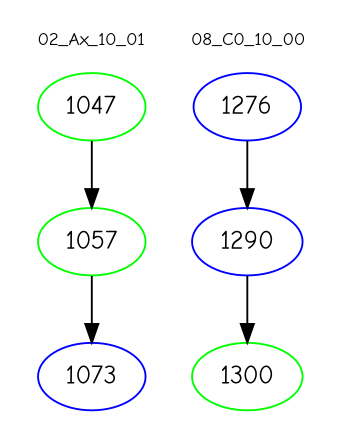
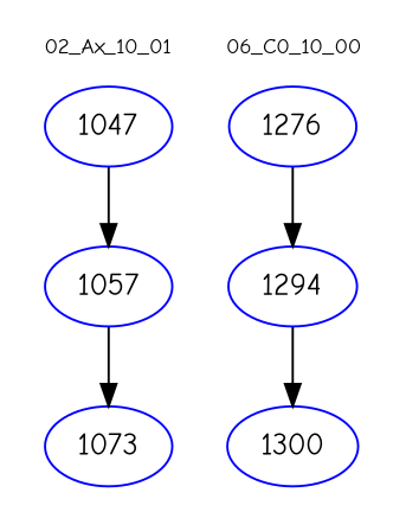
  digraph {
    fontname="Comic Neue"
    node [color=blue fontname="Comic Neue"]
    edge [color=black fontname="Comic Neue"]
-   n1 [color=green label=1047]
-   n2 [color=green label=1057]
+   n1 [label=1047]
+   n2 [label=1057]
    n3 [label=1073]
    n4 [label=1276]
-   n5 [label=1290]
-   n6 [color=green label=1300]
+   n5 [label=1294]
+   n6 [label=1300]
    subgraph cluster_1 {
      color=white
      fontsize=10
      label="02_Ax_10_01"
      n1
      n2
      n3
    }
    subgraph cluster_2 {
      color=white
      fontsize=10
-     label="08_C0_10_00"
+     label="06_C0_10_00"
      n4
      n5
      n6
    }
    n1 -> n2
    n2 -> n3
    n4 -> n5
    n5 -> n6
  }
